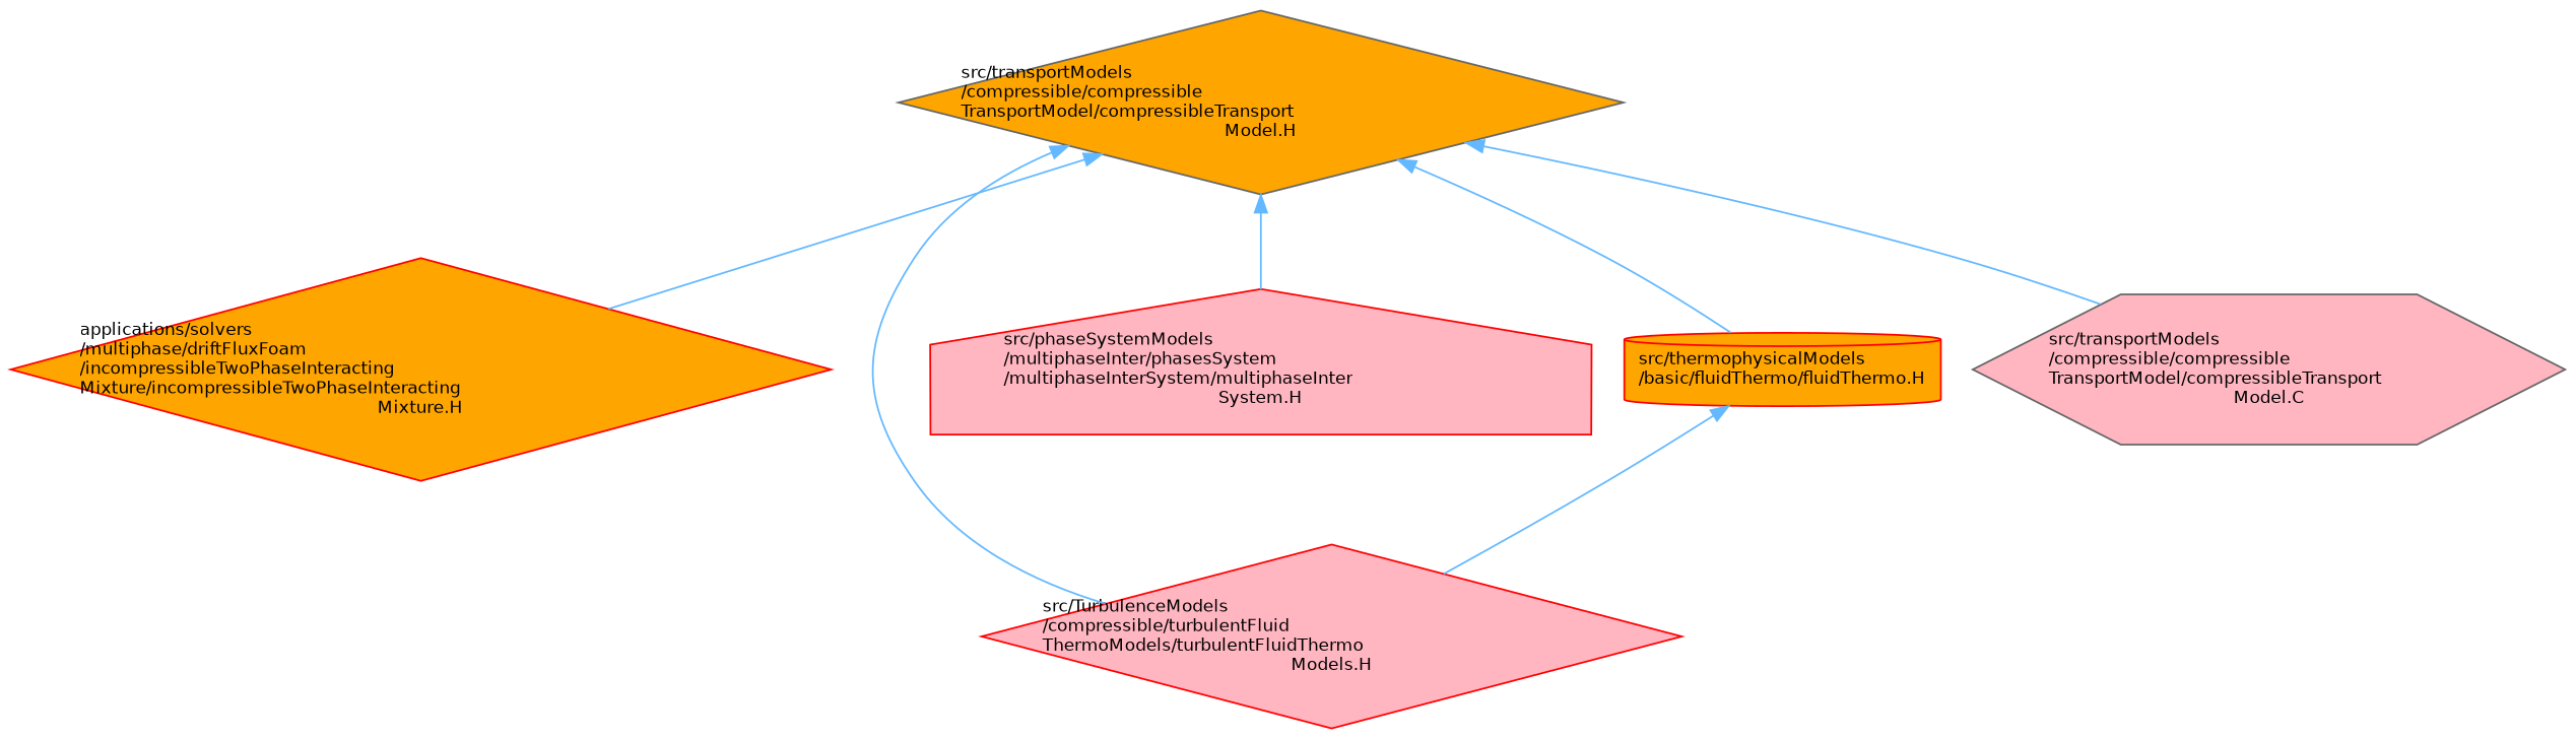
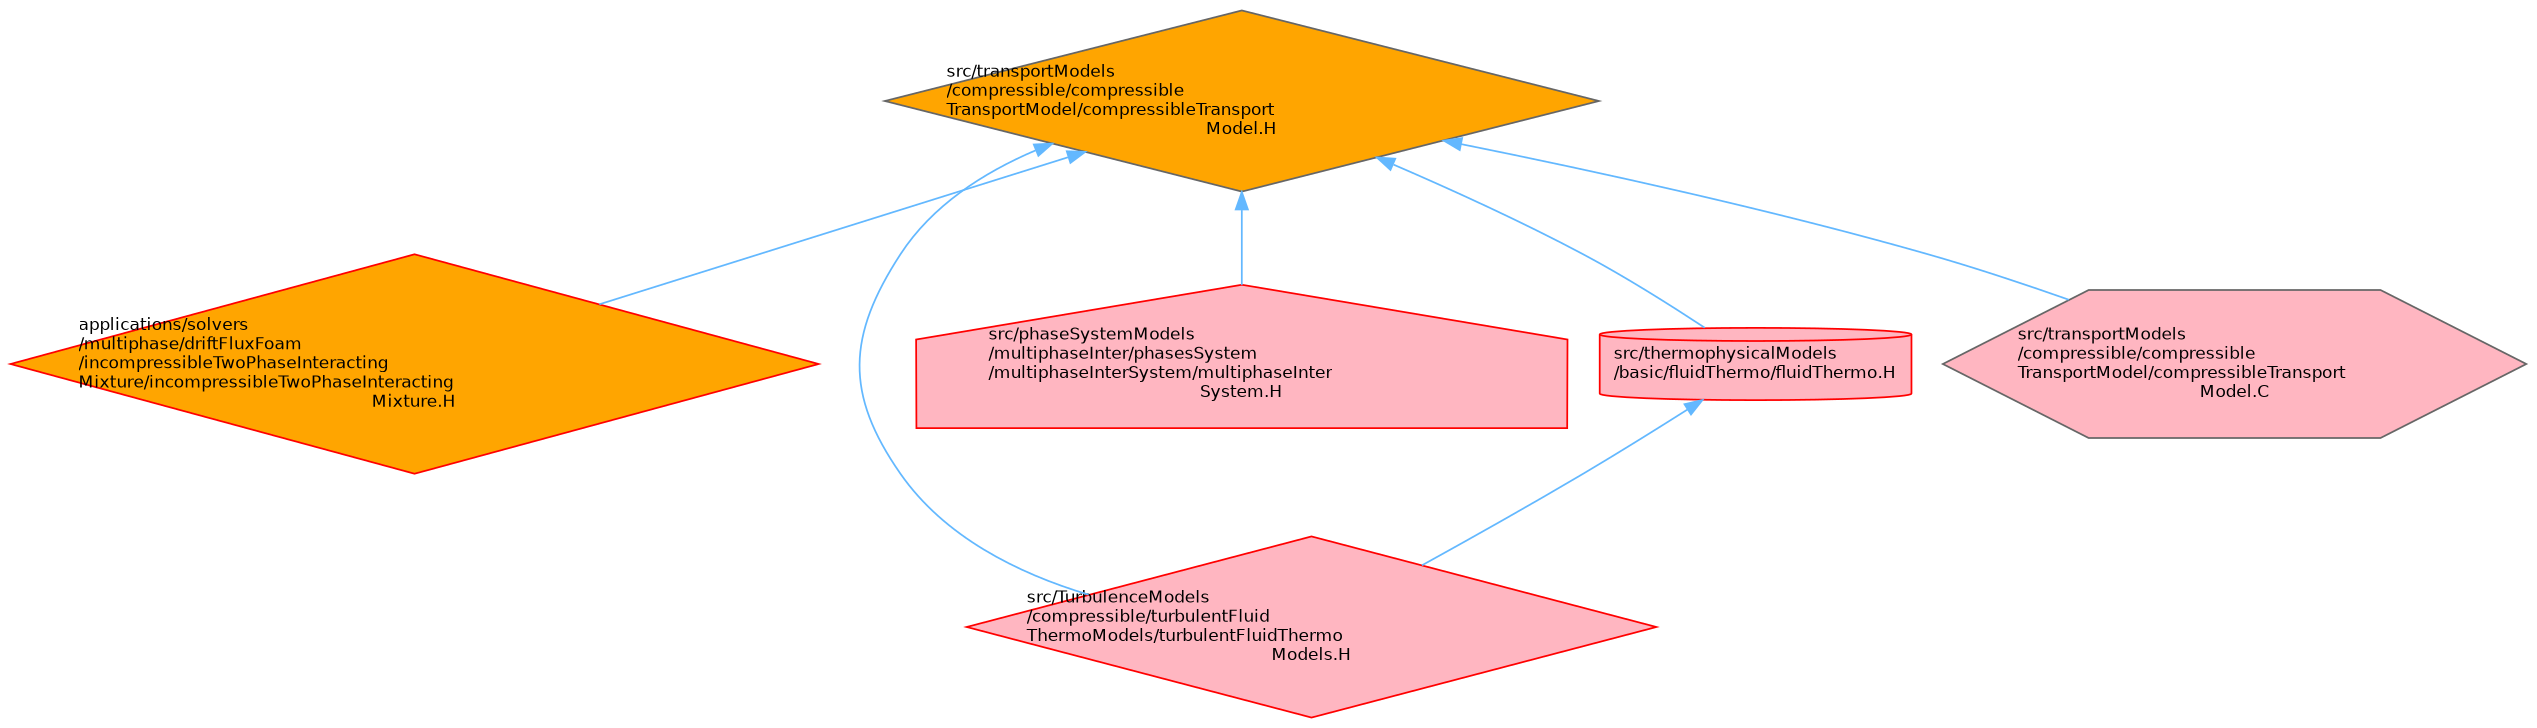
  digraph {
    node [color=red fillcolor=lightpink fontname=Helvetica fontsize=10 shape=diamond style=filled]
    edge [color=steelblue1 dir=back fontname=Helvetica fontsize=10 labelfontname=Helvetica labelfontsize=10 style=solid]
    n1 [color=gray40 fillcolor=orange fontcolor=black height=0.2 label="src/transportModels\l/compressible/compressible\lTransportModel/compressibleTransport\lModel.H" width=0.4]
    n2 [fillcolor=orange height=0.2 label="applications/solvers\l/multiphase/driftFluxFoam\l/incompressibleTwoPhaseInteracting\lMixture/incompressibleTwoPhaseInteracting\lMixture.H" width=0.4]
    n3 [height=0.2 label="src/TurbulenceModels\l/compressible/turbulentFluid\lThermoModels/turbulentFluidThermo\lModels.H" width=0.4]
    n4 [height=0.2 label="src/phaseSystemModels\l/multiphaseInter/phasesSystem\l/multiphaseInterSystem/multiphaseInter\lSystem.H" shape=house width=0.4]
-   n5 [fillcolor=orange height=0.2 label="src/thermophysicalModels\l/basic/fluidThermo/fluidThermo.H" shape=cylinder width=0.4]
+   n5 [height=0.2 label="src/thermophysicalModels\l/basic/fluidThermo/fluidThermo.H" shape=cylinder width=0.4]
    n6 [color=grey40 height=0.2 label="src/transportModels\l/compressible/compressible\lTransportModel/compressibleTransport\lModel.C" shape=hexagon width=0.4]
    n1 -> n2
    n1 -> n3
    n1 -> n4
    n1 -> n5
    n1 -> n6
    n5 -> n3
  }
